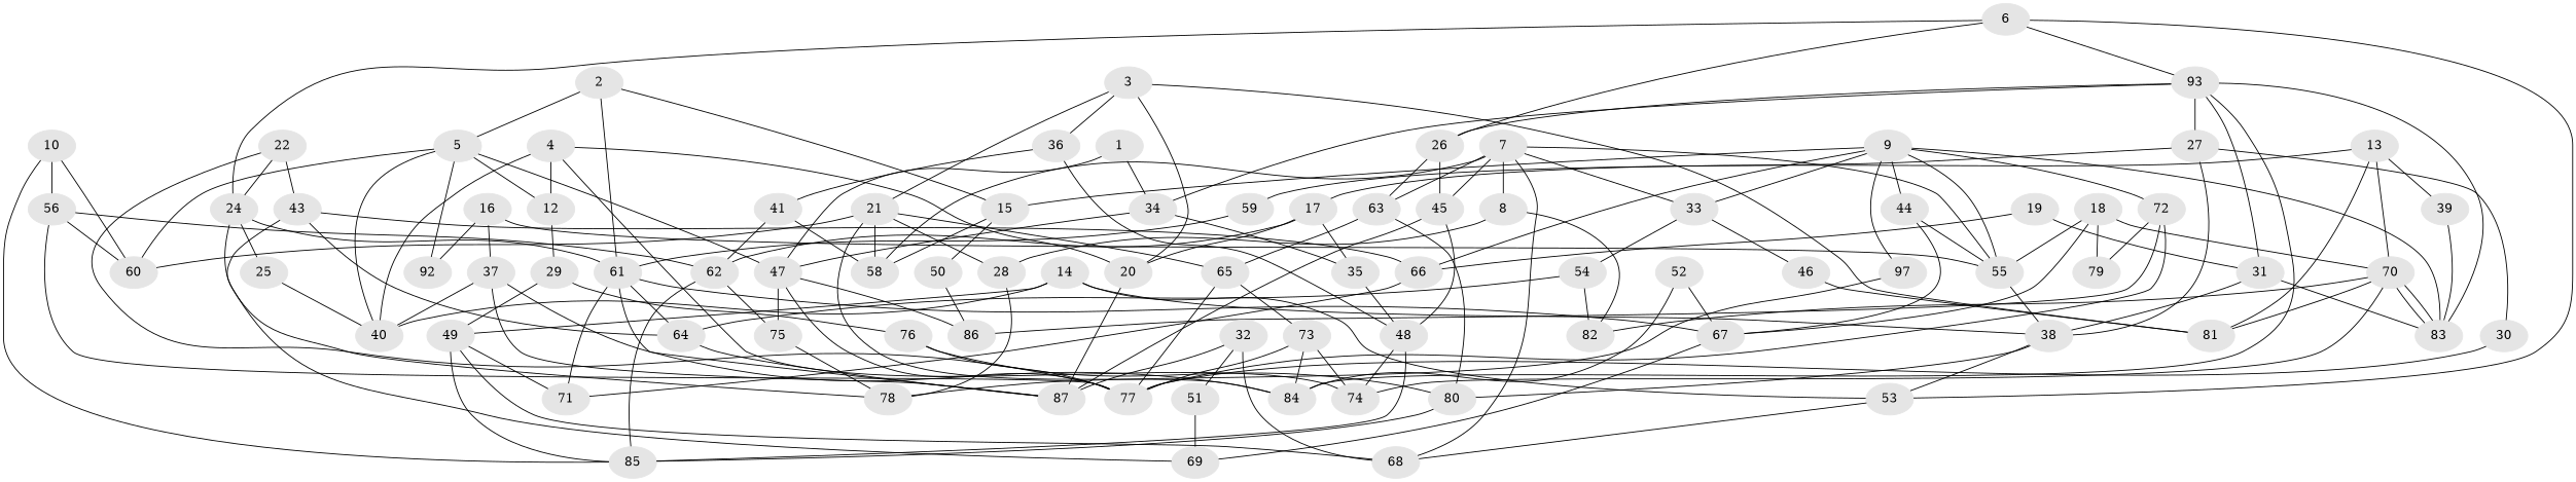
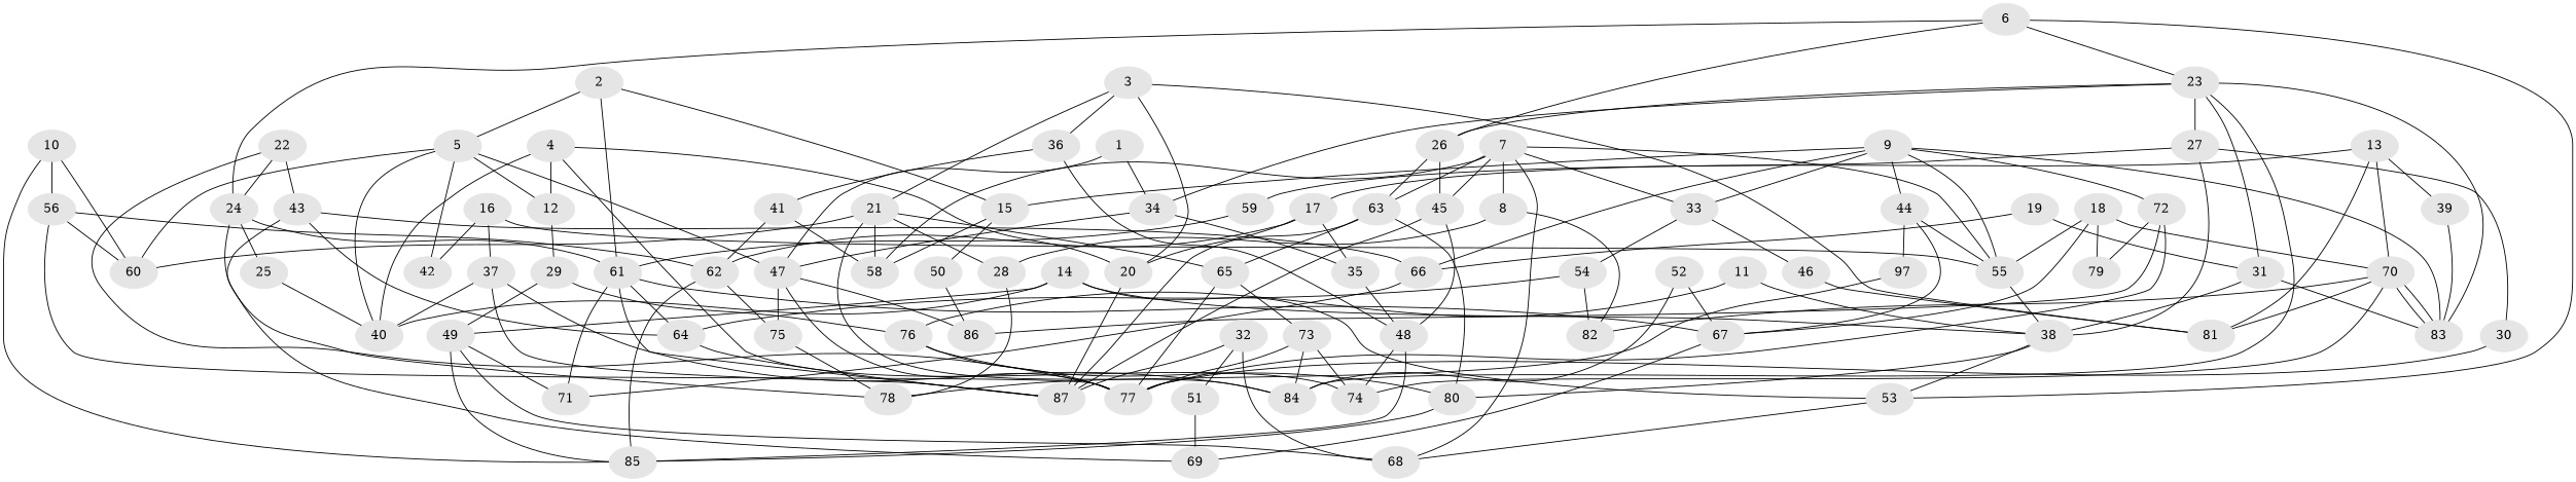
  graph {
    node [color=gray90 style=filled]
    1
    34
    47
    35
    77
    75
    86
    2
    5
    15
    61
    12
    40
-   42 [label=92]
+   42
    60
    58
    50
    67
    87
    64
    71
    3
    20
    21
    36
    81
    28
    65
    84
    48
    41
    4
    74
    29
    6
-   23 [label=93]
+   23
    24
    26
    53
    83
    31
    27
    25
    78
    45
    63
    68
    7
    8
    33
    55
    82
    46
    54
    38
    80
    9
    44
    n59 [label=97]
    66
    72
    79
    10
    56
    85
    62
+   11
    76
    49
    13
    17
    39
    70
    14
    16
    37
    18
    69
    19
    73
    22
    43
    30
    59
    32
    51
    52
    1 -- 34
    1 -- 47
    34 -- 47
    34 -- 35
    47 -- 77
    47 -- 75
    47 -- 86
    35 -- 48
    75 -- 78
    2 -- 5
    2 -- 15
    2 -- 61
    5 -- 47
    5 -- 12
    5 -- 40
    5 -- 42
    5 -- 60
    15 -- 58
    15 -- 50
    61 -- 67
    61 -- 87
    61 -- 64
    61 -- 71
    12 -- 29
    50 -- 86
    67 -- 69
    64 -- 87
    3 -- 20
    3 -- 21
    3 -- 36
    3 -- 81
    20 -- 87
    21 -- 60
    21 -- 58
    21 -- 28
    21 -- 65
    21 -- 84
    36 -- 48
    36 -- 41
    28 -- 78
    65 -- 77
    65 -- 73
    48 -- 74
    48 -- 85
    41 -- 58
    41 -- 62
    4 -- 12
    4 -- 40
    4 -- 20
    4 -- 74
    29 -- 76
    29 -- 49
    6 -- 23
    6 -- 24
    6 -- 26
    6 -- 53
    23 -- 34
    23 -- 84
    23 -- 26
    23 -- 83
    23 -- 31
    23 -- 27
    24 -- 61
    24 -- 25
    24 -- 78
    26 -- 45
    26 -- 63
    53 -- 68
    31 -- 83
    31 -- 38
    27 -- 38
    27 -- 30
    27 -- 59
    25 -- 40
    45 -- 87
    45 -- 48
+   63 -- 87
    63 -- 65
    63 -- 80
    7 -- 58
    7 -- 45
    7 -- 63
    7 -- 68
    7 -- 8
    7 -- 33
    7 -- 55
    8 -- 28
    8 -- 82
    33 -- 46
    33 -- 54
    55 -- 38
    46 -- 81
    54 -- 64
    54 -- 82
    38 -- 53
    38 -- 80
    80 -- 85
    9 -- 15
    9 -- 83
    9 -- 33
    9 -- 55
    9 -- 44
-   9 -- n59
+   44 -- n59
    9 -- 66
    9 -- 72
    44 -- 67
    44 -- 55
    n59 -- 78
    66 -- 71
    72 -- 77
    72 -- 86
    72 -- 79
    10 -- 60
    10 -- 56
    10 -- 85
    56 -- 77
    56 -- 60
    56 -- 62
    62 -- 75
    62 -- 85
+   11 -- 38
+   11 -- 76
    76 -- 77
    76 -- 80
    49 -- 71
    49 -- 68
    49 -- 85
    13 -- 81
    13 -- 17
    13 -- 39
    13 -- 70
    17 -- 35
    17 -- 20
    17 -- 62
    39 -- 83
    70 -- 81
    70 -- 74
    70 -- 83
    70 -- 83
    70 -- 82
    14 -- 40
    14 -- 53
    14 -- 38
    14 -- 49
    16 -- 42
    16 -- 55
    16 -- 37
    37 -- 40
    37 -- 87
    37 -- 84
    18 -- 67
    18 -- 55
    18 -- 79
    18 -- 70
    19 -- 31
    19 -- 66
    73 -- 77
    73 -- 84
    73 -- 74
    22 -- 77
    22 -- 24
    22 -- 43
    43 -- 64
    43 -- 66
    43 -- 69
    30 -- 77
    59 -- 61
    32 -- 87
    32 -- 68
    32 -- 51
    51 -- 69
    52 -- 67
    52 -- 84
  }
